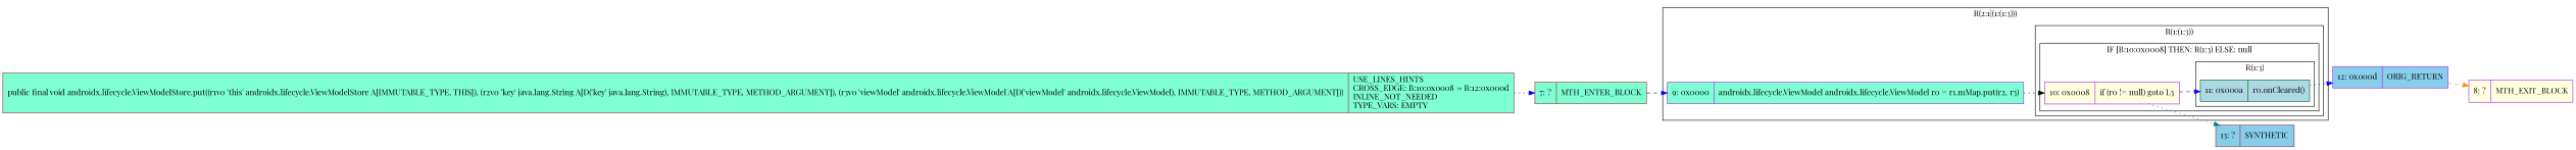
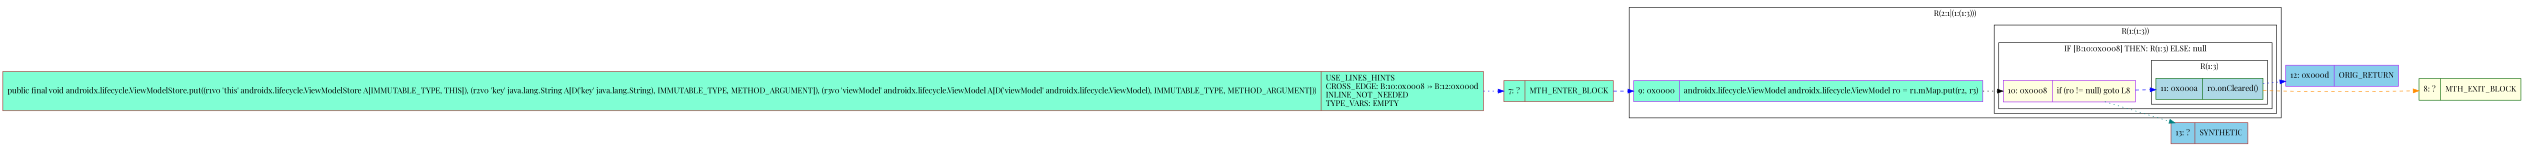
  digraph {
    fontname="Playfair Display"
    rankdir=LR
    node [color=purple fillcolor=aquamarine fontname="Playfair Display" shape=record style=filled]
    edge [color=blue fontname="Playfair Display" style=dotted]
    n1 [color=darkgreen fillcolor=lightblue label="{11\:\ 0x000a|r0.onCleared()\l}"]
-   n2 [fillcolor=lightyellow label="{10\:\ 0x0008|if (r0 != null) goto L3\l}"]
+   n2 [fillcolor=lightyellow label="{10\:\ 0x0008|if (r0 != null) goto L8\l}"]
    n3 [label="{9\:\ 0x0000|androidx.lifecycle.ViewModel androidx.lifecycle.ViewModel r0 = r1.mMap.put(r2, r3)\l}"]
    n4 [fillcolor=skyblue label="{12\:\ 0x000d|ORIG_RETURN\l}"]
    n5 [color=brown fillcolor=skyblue label="{13\:\ ?|SYNTHETIC\l}"]
-   n6 [fillcolor=lightyellow label="{8\:\ ?|MTH_EXIT_BLOCK\l}"]
+   n6 [color=darkgreen fillcolor=lightyellow label="{8\:\ ?|MTH_EXIT_BLOCK\l}"]
    n7 [color=brown label="{7\:\ ?|MTH_ENTER_BLOCK\l}"]
    n8 [color=brown label="{public final void androidx.lifecycle.ViewModelStore.put((r1v0 'this' androidx.lifecycle.ViewModelStore A[IMMUTABLE_TYPE, THIS]), (r2v0 'key' java.lang.String A[D('key' java.lang.String), IMMUTABLE_TYPE, METHOD_ARGUMENT]), (r3v0 'viewModel' androidx.lifecycle.ViewModel A[D('viewModel' androidx.lifecycle.ViewModel), IMMUTABLE_TYPE, METHOD_ARGUMENT]))  | USE_LINES_HINTS\lCROSS_EDGE: B:10:0x0008 \-\> B:12:0x000d\lINLINE_NOT_NEEDED\lTYPE_VARS: EMPTY\l}"]
    subgraph cluster_1 {
      label="R(2:1|(1:(1:3)))"
      n3
      subgraph cluster_2 {
        label="R(1:(1:3))"
        subgraph cluster_3 {
          label="IF [B:10:0x0008] THEN: R(1:3) ELSE: null"
          n2
          subgraph cluster_4 {
            label="R(1:3)"
            n1
          }
        }
      }
    }
    n1 -> n4
    n2 -> n1 [style=dashed]
    n2 -> n5 [color=teal]
    n3 -> n2 [color=black]
-   n4 -> n6 [color=darkorange style=dashed]
+   n1 -> n6 [color=darkorange style=dashed]
    n7 -> n3 [style=dashed]
    n8 -> n7
  }
